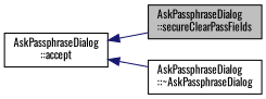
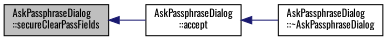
  digraph {
    fontname=Oswald
    rankdir=LR
    node [color=black fillcolor=white fontname=Oswald fontsize=10 shape=record style=filled]
    edge [color=midnightblue dir=back fontname=Oswald fontsize=10 labelfontname=Helvetica labelfontsize=10 style=solid]
    n1 [fillcolor=grey75 fontcolor=black height=0.2 label="AskPassphraseDialog\l::secureClearPassFields" width=0.4]
    n2 [height=0.2 label="AskPassphraseDialog\l::accept" width=0.4]
    n3 [height=0.2 label="AskPassphraseDialog\l::~AskPassphraseDialog" width=0.4]
-   n2 -> n1
+   n1 -> n2
    n2 -> n3
  }
